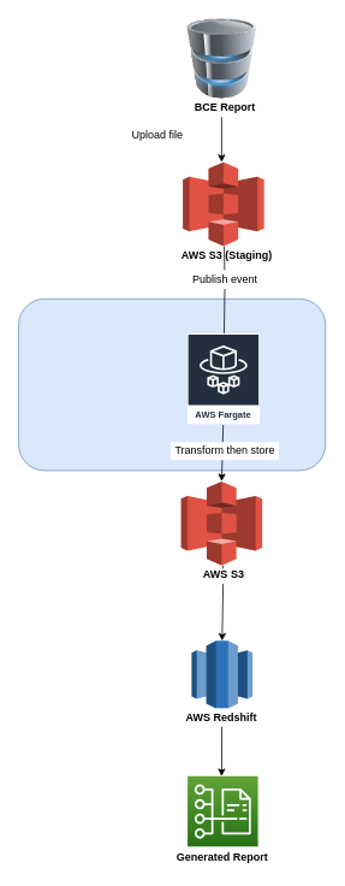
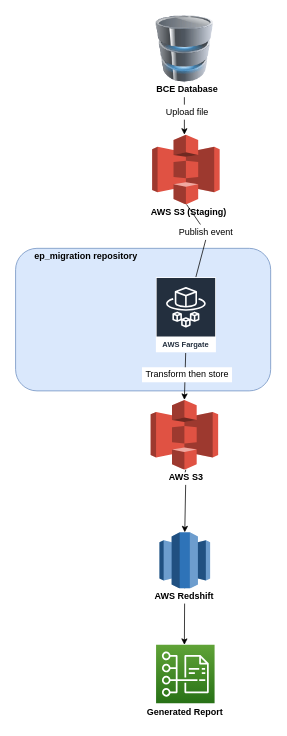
  <mxCell id="0" />
  <mxCell id="1" parent="0" />
  <mxCell id="2" value="" style="rounded=1;whiteSpace=wrap;html=1;fillColor=#dae8fc;strokeColor=#6c8ebf;" parent="1" vertex="1"><mxGeometry x="20" y="330.5" width="340" height="190" as="geometry" /></mxCell>
  <mxCell id="3" value="" style="outlineConnect=0;dashed=0;verticalLabelPosition=bottom;verticalAlign=top;align=center;html=1;shape=mxgraph.aws3.redshift;fillColor=#2E73B8;gradientColor=none;" parent="1" vertex="1"><mxGeometry x="211.75" y="709" width="67.5" height="75" as="geometry" /></mxCell>
  <mxCell id="4" value="" style="sketch=0;points=[[0,0,0],[0.25,0,0],[0.5,0,0],[0.75,0,0],[1,0,0],[0,1,0],[0.25,1,0],[0.5,1,0],[0.75,1,0],[1,1,0],[0,0.25,0],[0,0.5,0],[0,0.75,0],[1,0.25,0],[1,0.5,0],[1,0.75,0]];outlineConnect=0;fontColor=#232F3E;gradientColor=#60A337;gradientDirection=north;fillColor=#277116;strokeColor=#ffffff;dashed=0;verticalLabelPosition=bottom;verticalAlign=top;align=center;html=1;fontSize=12;fontStyle=0;aspect=fixed;shape=mxgraph.aws4.resourceIcon;resIcon=mxgraph.aws4.cost_and_usage_report;" parent="1" vertex="1"><mxGeometry x="207.25" y="859" width="78" height="78" as="geometry" /></mxCell>
  <mxCell id="5" value="" style="outlineConnect=0;dashed=0;verticalLabelPosition=bottom;verticalAlign=top;align=center;html=1;shape=mxgraph.aws3.s3;fillColor=#E05243;gradientColor=none;" parent="1" vertex="1"><mxGeometry x="202.01" y="179" width="90" height="93" as="geometry" /></mxCell>
  <mxCell id="6" value="" style="outlineConnect=0;dashed=0;verticalLabelPosition=bottom;verticalAlign=top;align=center;html=1;shape=mxgraph.aws3.s3;fillColor=#E05243;gradientColor=none;" parent="1" vertex="1"><mxGeometry x="200" y="532.5" width="90" height="93" as="geometry" /></mxCell>
  <mxCell id="7" value="&lt;b&gt;Generated Report&lt;/b&gt;" style="text;html=1;strokeColor=none;fillColor=default;align=center;verticalAlign=middle;whiteSpace=wrap;rounded=0;" parent="1" vertex="1"><mxGeometry x="185.63" y="939" width="119.75" height="20" as="geometry" /></mxCell>
+ <mxCell id="8" value="&lt;b&gt;ep_migration repository&lt;/b&gt;" style="text;html=1;align=center;verticalAlign=middle;whiteSpace=wrap;rounded=0;fillColor=none;" parent="1" vertex="1"><mxGeometry x="38.5" y="330.5" width="150" height="20" as="geometry" /></mxCell>
  <mxCell id="9" value="" style="endArrow=none;html=1;rounded=0;exitX=0.5;exitY=1;exitDx=0;exitDy=0;startArrow=none;" parent="1" edge="1" target="21" source="25"><mxGeometry width="50" height="50" relative="1" as="geometry"><mxPoint x="247.88" y="272" as="sourcePoint" /><mxPoint x="248" y="359" as="targetPoint" /></mxGeometry></mxCell>
  <mxCell id="10" value="" style="endArrow=classic;html=1;rounded=0;exitX=0.5;exitY=1;exitDx=0;exitDy=0;" parent="1" edge="1"><mxGeometry width="50" height="50" relative="1" as="geometry"><mxPoint x="245" y="109" as="sourcePoint" /><mxPoint x="245" y="179" as="targetPoint" /></mxGeometry></mxCell>
  <mxCell id="11" value="&lt;b&gt;AWS S3 (Staging)&lt;/b&gt;" style="text;html=1;strokeColor=none;fillColor=default;align=center;verticalAlign=middle;whiteSpace=wrap;rounded=0;" parent="1" vertex="1"><mxGeometry x="190.5" y="272" width="119.75" height="20" as="geometry" /></mxCell>
  <mxCell id="12" value="" style="endArrow=classic;html=1;rounded=0;exitX=0.5;exitY=1;exitDx=0;exitDy=0;" parent="1" edge="1"><mxGeometry width="50" height="50" relative="1" as="geometry"><mxPoint x="245.38" y="784" as="sourcePoint" /><mxPoint x="245" y="859" as="targetPoint" /></mxGeometry></mxCell>
  <mxCell id="13" value="&lt;b&gt;AWS Redshift&lt;/b&gt;" style="text;html=1;strokeColor=none;fillColor=default;align=center;verticalAlign=middle;whiteSpace=wrap;rounded=0;" parent="1" vertex="1"><mxGeometry x="200" y="784" width="90" height="20" as="geometry" /></mxCell>
  <mxCell id="14" value="" style="endArrow=classic;html=1;rounded=0;entryX=0.5;entryY=0;entryDx=0;entryDy=0;entryPerimeter=0;startArrow=none;" parent="1" target="6" edge="1"><mxGeometry width="50" height="50" relative="1" as="geometry"><mxPoint x="246.733" y="470" as="sourcePoint" /><mxPoint x="245" y="500" as="targetPoint" /></mxGeometry></mxCell>
  <mxCell id="15" value="" style="endArrow=none;html=1;rounded=0;entryX=0.5;entryY=0;entryDx=0;entryDy=0;entryPerimeter=0;" parent="1" edge="1"><mxGeometry width="50" height="50" relative="1" as="geometry"><mxPoint x="245" y="450" as="sourcePoint" /><mxPoint x="247.01" y="450" as="targetPoint" /></mxGeometry></mxCell>
  <mxCell id="16" value="" style="endArrow=classic;html=1;rounded=0;entryX=0.5;entryY=0;entryDx=0;entryDy=0;entryPerimeter=0;startArrow=none;" parent="1" source="17" target="3" edge="1"><mxGeometry width="50" height="50" relative="1" as="geometry"><mxPoint x="246" y="629" as="sourcePoint" /><mxPoint x="244.5" y="679" as="targetPoint" /></mxGeometry></mxCell>
  <mxCell id="17" value="&lt;b&gt;AWS S3&lt;/b&gt;" style="text;html=1;strokeColor=none;fillColor=default;align=center;verticalAlign=middle;whiteSpace=wrap;rounded=0;" parent="1" vertex="1"><mxGeometry x="215.5" y="625.5" width="62.75" height="20" as="geometry" /></mxCell>
  <mxCell id="18" value="" style="endArrow=none;html=1;rounded=0;entryX=0.5;entryY=0;entryDx=0;entryDy=0;entryPerimeter=0;" parent="1" target="17" edge="1"><mxGeometry width="50" height="50" relative="1" as="geometry"><mxPoint x="246" y="629" as="sourcePoint" /><mxPoint x="245.5" y="709" as="targetPoint" /></mxGeometry></mxCell>
  <mxCell id="19" value="Transform then store" style="text;html=1;align=center;verticalAlign=middle;whiteSpace=wrap;rounded=0;fillColor=default;" parent="1" vertex="1"><mxGeometry x="188.5" y="489" width="120" height="20" as="geometry" /></mxCell>
  <mxCell id="20" value="" style="image;html=1;image=img/lib/clip_art/computers/Database_128x128.png" parent="1" vertex="1"><mxGeometry x="190.5" y="20" width="110" height="89" as="geometry" /></mxCell>
  <mxCell id="21" value="AWS Fargate" style="sketch=0;outlineConnect=0;fontColor=#232F3E;gradientColor=none;strokeColor=#ffffff;fillColor=#232F3E;dashed=0;verticalLabelPosition=middle;verticalAlign=bottom;align=center;html=1;whiteSpace=wrap;fontSize=10;fontStyle=1;spacing=3;shape=mxgraph.aws4.productIcon;prIcon=mxgraph.aws4.fargate;" vertex="1" parent="1"><mxGeometry x="207.01" y="369" width="80" height="100" as="geometry" /></mxCell>
- <mxCell id="22" value="&lt;b&gt;BCE Report&lt;/b&gt;" style="text;html=1;strokeColor=none;fillColor=default;align=center;verticalAlign=middle;whiteSpace=wrap;rounded=0;" parent="1" vertex="1"><mxGeometry x="178.5" y="109" width="140" height="20" as="geometry" /></mxCell>
- <mxCell id="23" value="Upload file" style="text;html=1;align=center;verticalAlign=middle;whiteSpace=wrap;rounded=0;fillColor=default;" parent="1" vertex="1"><mxGeometry x="144.25" y="139" width="60" height="20" as="geometry" /></mxCell>
+ <mxCell id="22" value="&lt;b&gt;BCE Database&lt;/b&gt;" style="text;html=1;strokeColor=none;fillColor=default;align=center;verticalAlign=middle;whiteSpace=wrap;rounded=0;" parent="1" vertex="1"><mxGeometry x="178.5" y="109" width="140" height="20" as="geometry" /></mxCell>
+ <mxCell id="23" value="Upload file" style="text;html=1;align=center;verticalAlign=middle;whiteSpace=wrap;rounded=0;fillColor=default;" parent="1" vertex="1"><mxGeometry x="219.25" y="139" width="60" height="20" as="geometry" /></mxCell>
  <mxCell id="24" value="" style="endArrow=none;html=1;rounded=0;exitX=0.5;exitY=1;exitDx=0;exitDy=0;" edge="1" parent="1" target="25"><mxGeometry width="50" height="50" relative="1" as="geometry"><mxPoint x="247.88" y="272" as="sourcePoint" /><mxPoint x="247.306" y="369" as="targetPoint" /></mxGeometry></mxCell>
- <mxCell id="25" value="Publish event" style="text;html=1;align=center;verticalAlign=middle;whiteSpace=wrap;rounded=0;fillColor=default;" parent="1" vertex="1"><mxGeometry x="208.5" y="299" width="80" height="20" as="geometry" /></mxCell>
+ <mxCell id="25" value="Publish event" style="text;html=1;align=center;verticalAlign=middle;whiteSpace=wrap;rounded=0;fillColor=default;" parent="1" vertex="1"><mxGeometry x="208.5" y="299" width="130" height="20" as="geometry" /></mxCell>
